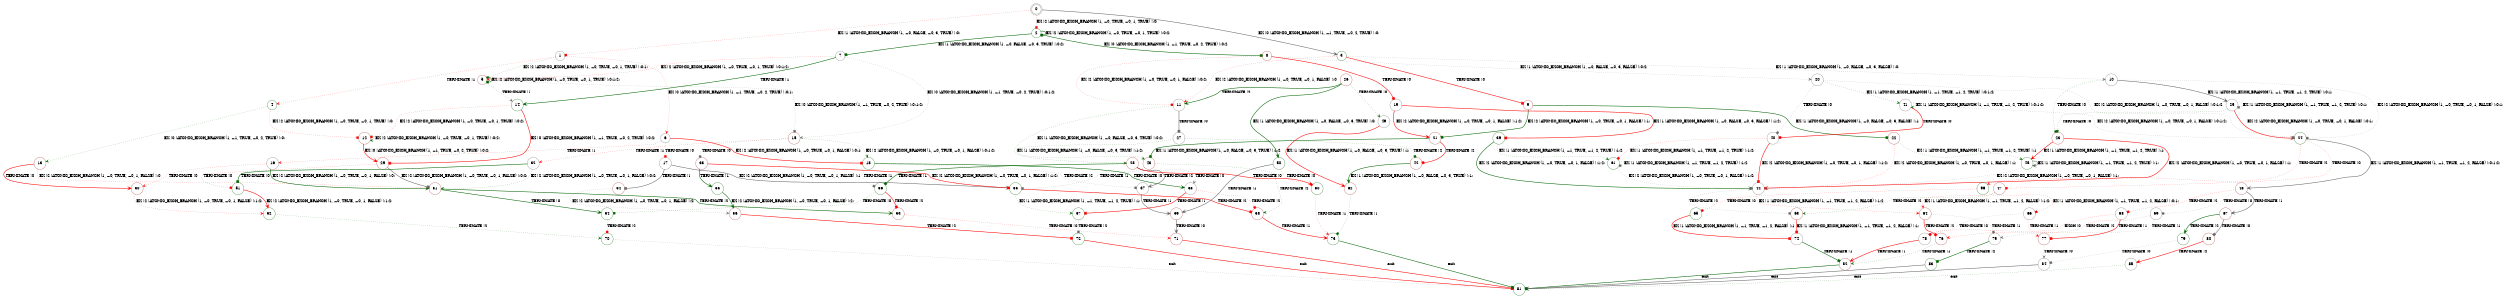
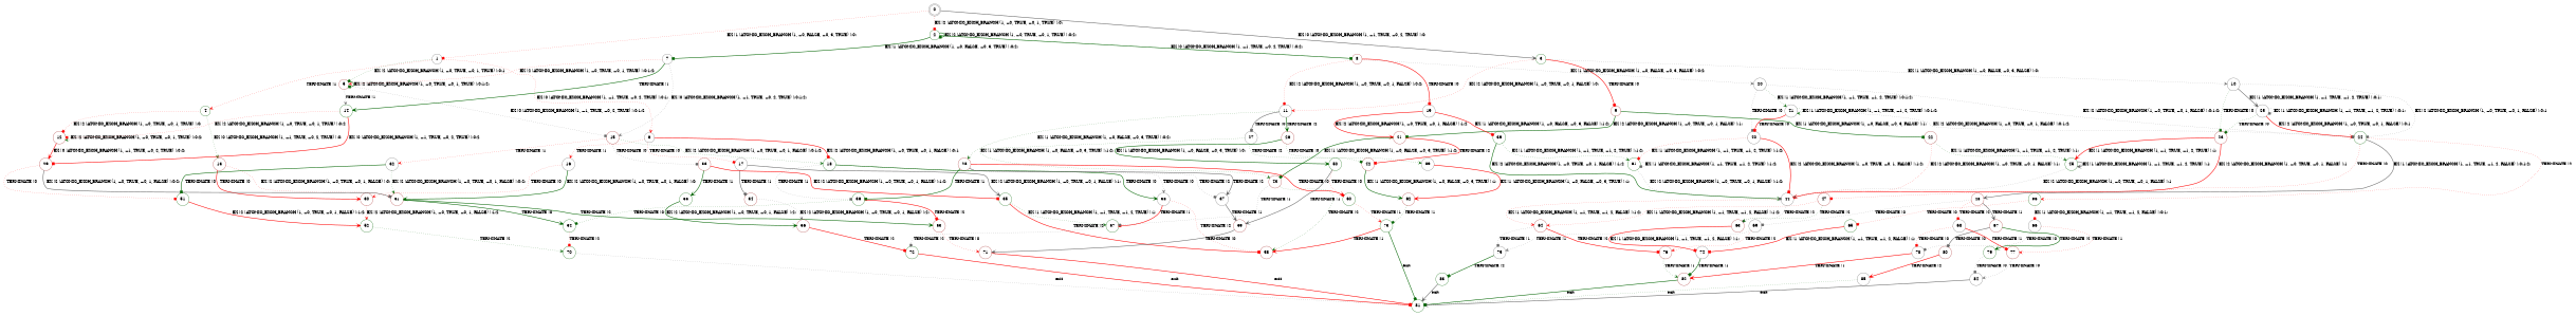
  digraph {
    node [color=brown shape=circle]
    edge [arrowhead=box color=red style=dotted]
    0 [color=gray40 peripheries=2]
    1 [color=gray40]
    2 [color=darkgreen]
    3 [color=darkgreen]
    4 [color=darkgreen]
    5
    6 [color=gray40]
    7 [color=gray40]
    8
    9
    10 [color=gray40]
    11 [color=gray40]
    12
    13
    14 [color=darkgreen]
    15
    16 [color=gray40]
    17 [color=gray40]
    18 [color=darkgreen]
    19 [color=gray40]
    20 [color=gray40]
    21
    22
    23
    24 [color=darkgreen]
    25 [color=gray40]
    26
    27 [color=gray40]
    28
    29
    30
    31
    32 [color=gray40]
    33
    34
    35 [color=darkgreen]
    36 [color=darkgreen]
    37 [color=gray40]
    38 [color=gray40]
    39 [color=darkgreen]
    40 [color=gray40]
    41 [color=gray40]
    42
    43
    44 [color=gray40]
    45 [color=darkgreen]
    n47 [color=darkgreen label=96]
    47
    48
-   49 [color=gray40]
+   49 [color=gray40 label=89]
    50 [color=darkgreen]
    60 [color=darkgreen]
    51 [color=darkgreen]
    52 [color=darkgreen]
    53
    54 [color=darkgreen]
    55 [color=darkgreen]
    56
    57 [color=darkgreen]
    58
    59
    61 [color=darkgreen]
    62
    63
    64
    65 [color=darkgreen]
    66 [color=gray40]
    67
    68 [color=gray40]
    69 [color=gray40]
    70 [color=darkgreen]
    71
    72 [color=darkgreen]
    73 [color=darkgreen]
    74 [color=gray40]
    75 [color=gray40]
    76
    77
    78 [color=gray40]
    79 [color=darkgreen]
    80
    81 [color=darkgreen]
    82
    83 [color=darkgreen]
    84 [color=gray40]
    85 [color=gray40]
    0 -> 1 [label="EX !1 !ATOMIC_EXCH_BRANCH (1, +0, FALSE, +0, 3, TRUE) !:0:"]
    0 -> 2 [label="EX !2 !ATOMIC_EXCH_BRANCH (1, +0, TRUE, +0, 1, TRUE) !:0:"]
    0 -> 3 [arrowhead=vee color=gray40 label="EX !0 !ATOMIC_EXCH_BRANCH (1, +1, TRUE, +0, 2, TRUE) !:0:" style=bold]
    1 -> 4 [arrowhead=vee label="TERMINATE !1"]
    1 -> 5 [color=darkgreen label="EX !2 !ATOMIC_EXCH_BRANCH (1, +0, TRUE, +0, 1, TRUE) !:0:1:"]
    1 -> 6 [arrowhead=vee label="EX !0 !ATOMIC_EXCH_BRANCH (1, +1, TRUE, +0, 2, TRUE) !:0:1:"]
    2 -> 2 [color=darkgreen label="EX !2 !ATOMIC_EXCH_BRANCH (1, +0, TRUE, +0, 1, TRUE) !:0:2:" style=bold]
    2 -> 7 [color=darkgreen label="EX !1 !ATOMIC_EXCH_BRANCH (1, +0, FALSE, +0, 3, TRUE) !:0:2:" style=bold]
    2 -> 8 [color=darkgreen label="EX !0 !ATOMIC_EXCH_BRANCH (1, +1, TRUE, +0, 2, TRUE) !:0:2:" style=bold]
    3 -> 9 [label="TERMINATE !0" style=bold]
    3 -> 10 [arrowhead=vee color=gray40 label="EX !1 !ATOMIC_EXCH_BRANCH (1, +0, FALSE, +0, 3, FALSE) !:0:"]
    3 -> 11 [arrowhead=vee label="EX !2 !ATOMIC_EXCH_BRANCH (1, +0, TRUE, +0, 1, FALSE) !:0:"]
    4 -> 12 [label="EX !2 !ATOMIC_EXCH_BRANCH (1, +0, TRUE, +0, 1, TRUE) !:0:"]
    4 -> 13 [arrowhead=vee color=darkgreen label="EX !0 !ATOMIC_EXCH_BRANCH (1, +1, TRUE, +0, 2, TRUE) !:0:"]
    5 -> 5 [color=darkgreen label="EX !2 !ATOMIC_EXCH_BRANCH (1, +0, TRUE, +0, 1, TRUE) !:0:1:2:" style=bold]
    5 -> 14 [arrowhead=vee color=gray40 label="TERMINATE !1"]
    5 -> 15 [color=gray40 label="EX !0 !ATOMIC_EXCH_BRANCH (1, +1, TRUE, +0, 2, TRUE) !:0:1:2:"]
    6 -> 16 [arrowhead=vee label="TERMINATE !1"]
    6 -> 17 [label="TERMINATE !0"]
    6 -> 18 [label="EX !2 !ATOMIC_EXCH_BRANCH (1, +0, TRUE, +0, 1, FALSE) !:0:1:" style=bold]
    7 -> 5 [arrowhead=vee label="EX !2 !ATOMIC_EXCH_BRANCH (1, +0, TRUE, +0, 1, TRUE) !:0:1:2:"]
    7 -> 14 [arrowhead=vee color=darkgreen label="TERMINATE !1" style=bold]
    7 -> 15 [arrowhead=vee color=gray40 label="EX !0 !ATOMIC_EXCH_BRANCH (1, +1, TRUE, +0, 2, TRUE) !:0:1:2:"]
    8 -> 11 [label="EX !2 !ATOMIC_EXCH_BRANCH (1, +0, TRUE, +0, 1, FALSE) !:0:2:"]
    8 -> 19 [label="TERMINATE !0" style=bold]
    8 -> 20 [arrowhead=vee color=gray40 label="EX !1 !ATOMIC_EXCH_BRANCH (1, +0, FALSE, +0, 3, FALSE) !:0:2:"]
    9 -> 21 [color=darkgreen label="EX !2 !ATOMIC_EXCH_BRANCH (1, +0, TRUE, +0, 1, FALSE) !:1:" style=bold]
    9 -> 22 [color=darkgreen label="EX !1 !ATOMIC_EXCH_BRANCH (1, +0, FALSE, +0, 3, FALSE) !:1:" style=bold]
    10 -> 23 [color=darkgreen label="TERMINATE !0"]
    10 -> 24 [color=gray40 label="EX !2 !ATOMIC_EXCH_BRANCH (1, +0, TRUE, +0, 1, FALSE) !:0:1:"]
    10 -> 25 [arrowhead=vee color=gray40 label="EX !1 !ATOMIC_EXCH_BRANCH (1, +1, TRUE, +1, 2, TRUE) !:0:1:" style=bold]
-   26 -> 11 [arrowhead=vee color=darkgreen label="TERMINATE !2" style=bold]
+   11 -> 26 [arrowhead=vee color=darkgreen label="TERMINATE !2" style=bold]
    11 -> 27 [color=gray40 label="TERMINATE !0" style=bold]
    11 -> 28 [arrowhead=vee color=darkgreen label="EX !1 !ATOMIC_EXCH_BRANCH (1, +0, FALSE, +0, 3, TRUE) !:0:2:"]
    12 -> 12 [arrowhead=vee color=darkgreen label="EX !2 !ATOMIC_EXCH_BRANCH (1, +0, TRUE, +0, 1, TRUE) !:0:2:"]
    12 -> 29 [arrowhead=vee label="EX !0 !ATOMIC_EXCH_BRANCH (1, +1, TRUE, +0, 2, TRUE) !:0:2:" style=bold]
    13 -> 30 [arrowhead=vee label="TERMINATE !0" style=bold]
    13 -> 31 [arrowhead=vee label="EX !2 !ATOMIC_EXCH_BRANCH (1, +0, TRUE, +0, 1, FALSE) !:0:"]
    14 -> 12 [label="EX !2 !ATOMIC_EXCH_BRANCH (1, +0, TRUE, +0, 1, TRUE) !:0:2:"]
    14 -> 29 [label="EX !0 !ATOMIC_EXCH_BRANCH (1, +1, TRUE, +0, 2, TRUE) !:0:2:" style=bold]
    15 -> 18 [arrowhead=vee color=darkgreen label="EX !2 !ATOMIC_EXCH_BRANCH (1, +0, TRUE, +0, 1, FALSE) !:0:1:2:"]
    15 -> 32 [arrowhead=vee label="TERMINATE !1"]
    15 -> 33 [color=gray40 label="TERMINATE !0"]
    16 -> 30 [arrowhead=vee label="TERMINATE !0"]
    16 -> 31 [arrowhead=vee color=darkgreen label="EX !2 !ATOMIC_EXCH_BRANCH (1, +0, TRUE, +0, 1, FALSE) !:0:" style=bold]
    17 -> 34 [color=gray40 label="TERMINATE !1" style=bold]
    17 -> 35 [arrowhead=vee color=gray40 label="EX !2 !ATOMIC_EXCH_BRANCH (1, +0, TRUE, +0, 1, FALSE) !:1:" style=bold]
    18 -> 36 [color=gray40 label="TERMINATE !1"]
    18 -> 37 [color=gray40 label="TERMINATE !2"]
    18 -> 38 [arrowhead=vee color=darkgreen label="TERMINATE !0" style=bold]
    19 -> 21 [arrowhead=vee label="EX !2 !ATOMIC_EXCH_BRANCH (1, +0, TRUE, +0, 1, FALSE) !:1:2:" style=bold]
    19 -> 39 [label="EX !1 !ATOMIC_EXCH_BRANCH (1, +0, FALSE, +0, 3, FALSE) !:1:2:" style=bold]
    20 -> 24 [color=gray40 label="EX !2 !ATOMIC_EXCH_BRANCH (1, +0, TRUE, +0, 1, FALSE) !:0:1:2:"]
    20 -> 40 [color=gray40 label="TERMINATE !0"]
    20 -> 41 [arrowhead=vee color=darkgreen label="EX !1 !ATOMIC_EXCH_BRANCH (1, +1, TRUE, +1, 2, TRUE) !:0:1:2:"]
    21 -> 42 [label="TERMINATE !2" style=bold]
    21 -> 43 [color=darkgreen label="EX !1 !ATOMIC_EXCH_BRANCH (1, +0, FALSE, +0, 3, TRUE) !:1:2:" style=bold]
    22 -> 44 [label="EX !2 !ATOMIC_EXCH_BRANCH (1, +0, TRUE, +0, 1, FALSE) !:1:"]
    22 -> 45 [arrowhead=vee color=darkgreen label="EX !1 !ATOMIC_EXCH_BRANCH (1, +1, TRUE, +1, 2, TRUE) !:1:"]
    23 -> 44 [arrowhead=vee label="EX !2 !ATOMIC_EXCH_BRANCH (1, +0, TRUE, +0, 1, FALSE) !:1:" style=bold]
    23 -> 45 [arrowhead=vee label="EX !1 !ATOMIC_EXCH_BRANCH (1, +1, TRUE, +1, 2, TRUE) !:1:" style=bold]
    24 -> n47 [arrowhead=vee label="TERMINATE !2"]
    24 -> 47 [label="TERMINATE !0"]
    24 -> 48 [arrowhead=vee color=gray40 label="EX !1 !ATOMIC_EXCH_BRANCH (1, +1, TRUE, +1, 2, FALSE) !:0:1:2:" style=bold]
    25 -> 23 [color=darkgreen label="TERMINATE !0"]
    25 -> 24 [arrowhead=vee label="EX !2 !ATOMIC_EXCH_BRANCH (1, +0, TRUE, +0, 1, FALSE) !:0:1:" style=bold]
    25 -> 25 [color=gray40 label="EX !1 !ATOMIC_EXCH_BRANCH (1, +1, TRUE, +1, 2, TRUE) !:0:1:"]
    26 -> 49 [arrowhead=vee color=darkgreen label="TERMINATE !0"]
    26 -> 50 [arrowhead=vee color=darkgreen label="EX !1 !ATOMIC_EXCH_BRANCH (1, +0, FALSE, +0, 3, TRUE) !:0:" style=bold]
    27 -> 42 [color=darkgreen label="TERMINATE !2"]
    27 -> 43 [arrowhead=vee color=darkgreen label="EX !1 !ATOMIC_EXCH_BRANCH (1, +0, FALSE, +0, 3, TRUE) !:1:2:"]
    28 -> 36 [color=darkgreen label="TERMINATE !1" style=bold]
    28 -> 37 [arrowhead=vee color=gray40 label="TERMINATE !2" style=bold]
    28 -> 38 [arrowhead=vee color=gray40 label="TERMINATE !0"]
    28 -> 60 [arrowhead=vee label="TERMINATE !0" style=bold]
    29 -> 31 [color=gray40 label="EX !2 !ATOMIC_EXCH_BRANCH (1, +0, TRUE, +0, 1, FALSE) !:0:2:" style=bold]
    29 -> 51 [label="TERMINATE !0"]
    30 -> 52 [arrowhead=vee label="EX !2 !ATOMIC_EXCH_BRANCH (1, +0, TRUE, +0, 1, FALSE) !:1:2:"]
    31 -> 53 [arrowhead=vee color=darkgreen label="TERMINATE !2" style=bold]
    31 -> 54 [arrowhead=vee color=darkgreen label="TERMINATE !0" style=bold]
    32 -> 31 [arrowhead=vee color=darkgreen label="EX !2 !ATOMIC_EXCH_BRANCH (1, +0, TRUE, +0, 1, FALSE) !:0:2:"]
    32 -> 51 [color=darkgreen label="TERMINATE !0" style=bold]
    33 -> 35 [label="EX !2 !ATOMIC_EXCH_BRANCH (1, +0, TRUE, +0, 1, FALSE) !:1:2:" style=bold]
    33 -> 55 [arrowhead=vee color=darkgreen label="TERMINATE !1" style=bold]
    34 -> 56 [arrowhead=vee color=gray40 label="EX !2 !ATOMIC_EXCH_BRANCH (1, +0, TRUE, +0, 1, FALSE) !:2:"]
    35 -> 57 [arrowhead=vee color=darkgreen label="EX !1 !ATOMIC_EXCH_BRANCH (1, +1, TRUE, +1, 2, TRUE) !:1:"]
    35 -> 58 [label="TERMINATE !2" style=bold]
    36 -> 53 [label="TERMINATE !2" style=bold]
    36 -> 54 [color=darkgreen label="TERMINATE !0"]
    37 -> 59 [arrowhead=vee color=gray40 label="TERMINATE !1" style=bold]
    38 -> 57 [label="TERMINATE !1" style=bold]
    38 -> 58 [label="TERMINATE !2"]
    39 -> 44 [arrowhead=vee color=darkgreen label="EX !2 !ATOMIC_EXCH_BRANCH (1, +0, TRUE, +0, 1, FALSE) !:1:2:" style=bold]
    39 -> 61 [arrowhead=vee color=darkgreen label="EX !1 !ATOMIC_EXCH_BRANCH (1, +1, TRUE, +1, 2, TRUE) !:1:2:"]
    40 -> 44 [label="EX !2 !ATOMIC_EXCH_BRANCH (1, +0, TRUE, +0, 1, FALSE) !:1:2:" style=bold]
    40 -> 61 [label="EX !1 !ATOMIC_EXCH_BRANCH (1, +1, TRUE, +1, 2, TRUE) !:1:2:"]
    41 -> 24 [color=gray40 label="EX !2 !ATOMIC_EXCH_BRANCH (1, +0, TRUE, +0, 1, FALSE) !:0:1:2:"]
    41 -> 40 [label="TERMINATE !0" style=bold]
    41 -> 41 [arrowhead=vee color=darkgreen label="EX !1 !ATOMIC_EXCH_BRANCH (1, +1, TRUE, +1, 2, TRUE) !:0:1:2:"]
    42 -> 62 [arrowhead=vee color=darkgreen label="EX !1 !ATOMIC_EXCH_BRANCH (1, +0, FALSE, +0, 3, TRUE) !:1:" style=bold]
-   43 -> 35 [color=gray40 label="TERMINATE !1"]
+   43 -> 57 [color=gray40 label="TERMINATE !1"]
    43 -> 58 [arrowhead=vee color=darkgreen label="TERMINATE !2"]
    44 -> 63 [color=gray40 label="TERMINATE !2"]
    44 -> 64 [arrowhead=vee label="EX !1 !ATOMIC_EXCH_BRANCH (1, +1, TRUE, +1, 2, FALSE) !:1:2:"]
    45 -> 44 [arrowhead=vee color=gray40 label="EX !2 !ATOMIC_EXCH_BRANCH (1, +0, TRUE, +0, 1, FALSE) !:1:"]
    45 -> 45 [arrowhead=vee color=gray40 label="EX !1 !ATOMIC_EXCH_BRANCH (1, +1, TRUE, +1, 2, TRUE) !:1:" style=bold]
    n47 -> 65 [label="TERMINATE !0"]
    n47 -> 66 [label="EX !1 !ATOMIC_EXCH_BRANCH (1, +1, TRUE, +1, 2, FALSE) !:0:1:"]
    47 -> 63 [arrowhead=vee color=darkgreen label="TERMINATE !2"]
    47 -> 64 [arrowhead=vee label="EX !1 !ATOMIC_EXCH_BRANCH (1, +1, TRUE, +1, 2, FALSE) !:1:2:"]
    48 -> 67 [arrowhead=vee color=gray40 label="TERMINATE !1" style=bold]
    48 -> 68 [label="TERMINATE !2"]
    48 -> 69 [color=gray40 label="TERMINATE !0"]
    49 -> 62 [arrowhead=vee label="EX !1 !ATOMIC_EXCH_BRANCH (1, +0, FALSE, +0, 3, TRUE) !:1:" style=bold]
    50 -> 60 [label="TERMINATE !0"]
    50 -> 59 [arrowhead=vee color=gray40 label="TERMINATE !1" style=bold]
    60 -> 73 [arrowhead=vee label="TERMINATE !1"]
    51 -> 52 [arrowhead=vee label="EX !2 !ATOMIC_EXCH_BRANCH (1, +0, TRUE, +0, 1, FALSE) !:1:2:" style=bold]
    52 -> 70 [arrowhead=vee color=darkgreen label="TERMINATE !2"]
    53 -> 71 [arrowhead=vee label="TERMINATE !0"]
    54 -> 70 [label="TERMINATE !2"]
    55 -> 56 [arrowhead=vee color=darkgreen label="EX !2 !ATOMIC_EXCH_BRANCH (1, +0, TRUE, +0, 1, FALSE) !:2:" style=bold]
    56 -> 72 [label="TERMINATE !2" style=bold]
    57 -> 72 [color=gray40 label="TERMINATE !2"]
-   58 -> 73 [arrowhead=vee label="TERMINATE !1" style=bold]
+   73 -> 58 [arrowhead=vee label="TERMINATE !1" style=bold]
    59 -> 71 [arrowhead=vee color=gray40 label="TERMINATE !0" style=bold]
    61 -> 44 [color=gray40 label="EX !2 !ATOMIC_EXCH_BRANCH (1, +0, TRUE, +0, 1, FALSE) !:1:2:"]
    61 -> 61 [color=gray40 label="EX !1 !ATOMIC_EXCH_BRANCH (1, +1, TRUE, +1, 2, TRUE) !:1:2:"]
    62 -> 73 [color=darkgreen label="TERMINATE !1"]
    63 -> 74 [label="EX !1 !ATOMIC_EXCH_BRANCH (1, +1, TRUE, +1, 2, FALSE) !:1:" style=bold]
    64 -> 75 [color=gray40 label="TERMINATE !1"]
    64 -> 76 [label="TERMINATE !2" style=bold]
    65 -> 74 [label="EX !1 !ATOMIC_EXCH_BRANCH (1, +1, TRUE, +1, 2, FALSE) !:1:" style=bold]
    66 -> 77 [arrowhead=vee label="TERMINATE !1"]
    66 -> 78 [color=gray40 label="TERMINATE !0"]
    67 -> 79 [arrowhead=vee color=darkgreen label="TERMINATE !2" style=bold]
    67 -> 80 [color=gray40 label="TERMINATE !0" style=bold]
    68 -> 77 [label="TERMINATE !1" style=bold]
-   68 -> 78 [label="EXCH !0"]
+   68 -> 78 [label="TERMINATE !0"]
    69 -> 75 [arrowhead=vee color=gray40 label="TERMINATE !1"]
    69 -> 76 [arrowhead=vee label="TERMINATE !2"]
    70 -> 81 [color=gray40 label=exit]
    71 -> 81 [label=exit style=bold]
    72 -> 81 [label=exit style=bold]
    73 -> 81 [color=darkgreen label=exit style=bold]
    74 -> 82 [color=darkgreen label="TERMINATE !1" style=bold]
    75 -> 83 [color=darkgreen label="TERMINATE !2" style=bold]
    76 -> 82 [arrowhead=vee color=darkgreen label="TERMINATE !1"]
    77 -> 84 [arrowhead=vee color=gray40 label="TERMINATE !0"]
    78 -> 82 [arrowhead=vee label="TERMINATE !1" style=bold]
    79 -> 84 [color=gray40 label="TERMINATE !0"]
    80 -> 85 [arrowhead=vee label="TERMINATE !2" style=bold]
    82 -> 81 [color=darkgreen label=exit style=bold]
    83 -> 81 [arrowhead=vee color=gray40 label=exit style=bold]
    84 -> 81 [arrowhead=vee color=gray40 label=exit style=bold]
    85 -> 81 [color=darkgreen label=exit]
  }
